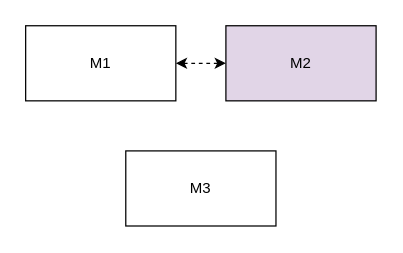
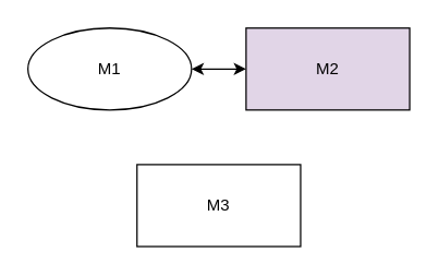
  <mxCell id="0" />
  <mxCell id="1" parent="0" />
- <mxCell id="2" value="M1" style="rounded=0;whiteSpace=wrap;html=1;" vertex="1" parent="1"><mxGeometry x="20" y="20" width="120" height="60" as="geometry" /></mxCell>
+ <mxCell id="2" value="M1" style="ellipse;whiteSpace=wrap;html=1;" vertex="1" parent="1"><mxGeometry x="20" y="20" width="120" height="60" as="geometry" /></mxCell>
  <mxCell id="3" value="M2" style="rounded=0;whiteSpace=wrap;html=1;fillColor=#e1d5e7;" vertex="1" parent="1"><mxGeometry x="180" y="20" width="120" height="60" as="geometry" /></mxCell>
  <mxCell id="4" value="M3" style="rounded=0;whiteSpace=wrap;html=1;" vertex="1" parent="1"><mxGeometry x="100" y="120" width="120" height="60" as="geometry" /></mxCell>
- <mxCell id="5" value="" style="endArrow=classic;startArrow=classic;html=1;entryX=0;entryY=0.5;entryDx=0;entryDy=0;exitX=1;exitY=0.5;exitDx=0;exitDy=0;dashed=1;" edge="1" parent="1" source="2" target="3"><mxGeometry width="50" height="50" relative="1" as="geometry"><mxPoint x="100" y="80" as="sourcePoint" /><mxPoint x="150" y="30" as="targetPoint" /><Array as="points" /></mxGeometry></mxCell>
+ <mxCell id="5" value="" style="endArrow=classic;startArrow=classic;html=1;entryX=0;entryY=0.5;entryDx=0;entryDy=0;exitX=1;exitY=0.5;exitDx=0;exitDy=0;" edge="1" parent="1" source="2" target="3"><mxGeometry width="50" height="50" relative="1" as="geometry"><mxPoint x="100" y="80" as="sourcePoint" /><mxPoint x="150" y="30" as="targetPoint" /><Array as="points" /></mxGeometry></mxCell>
